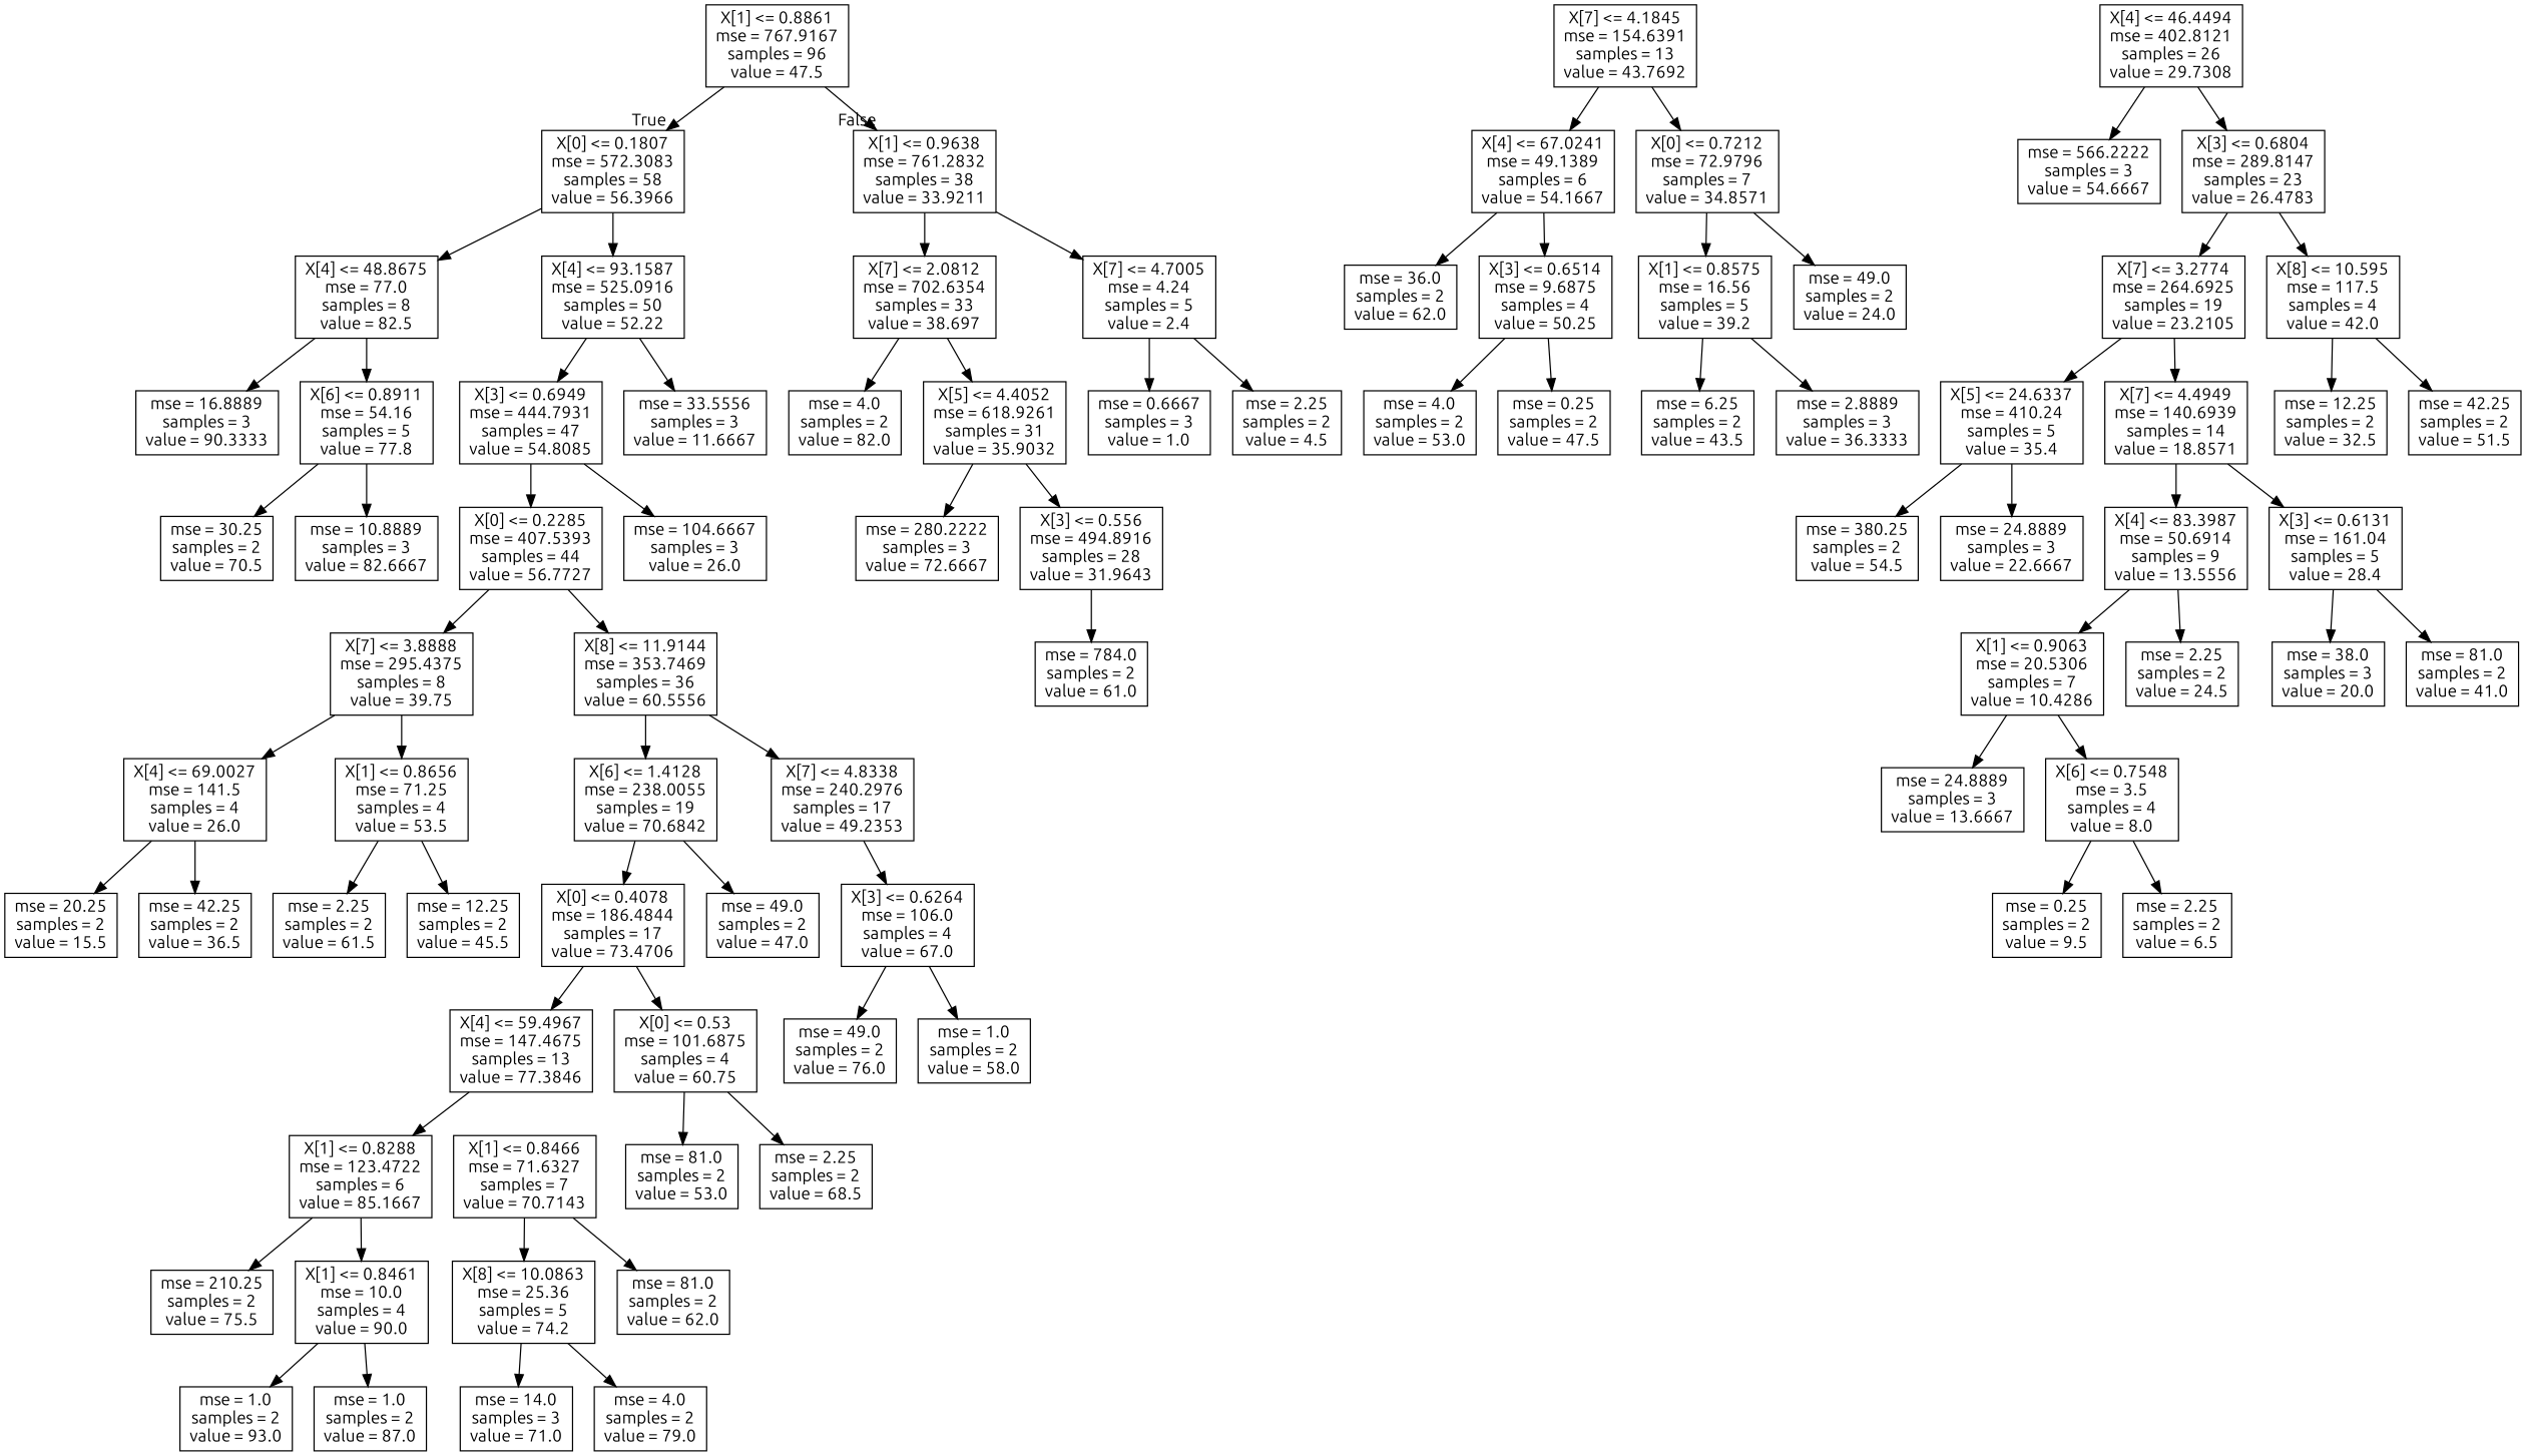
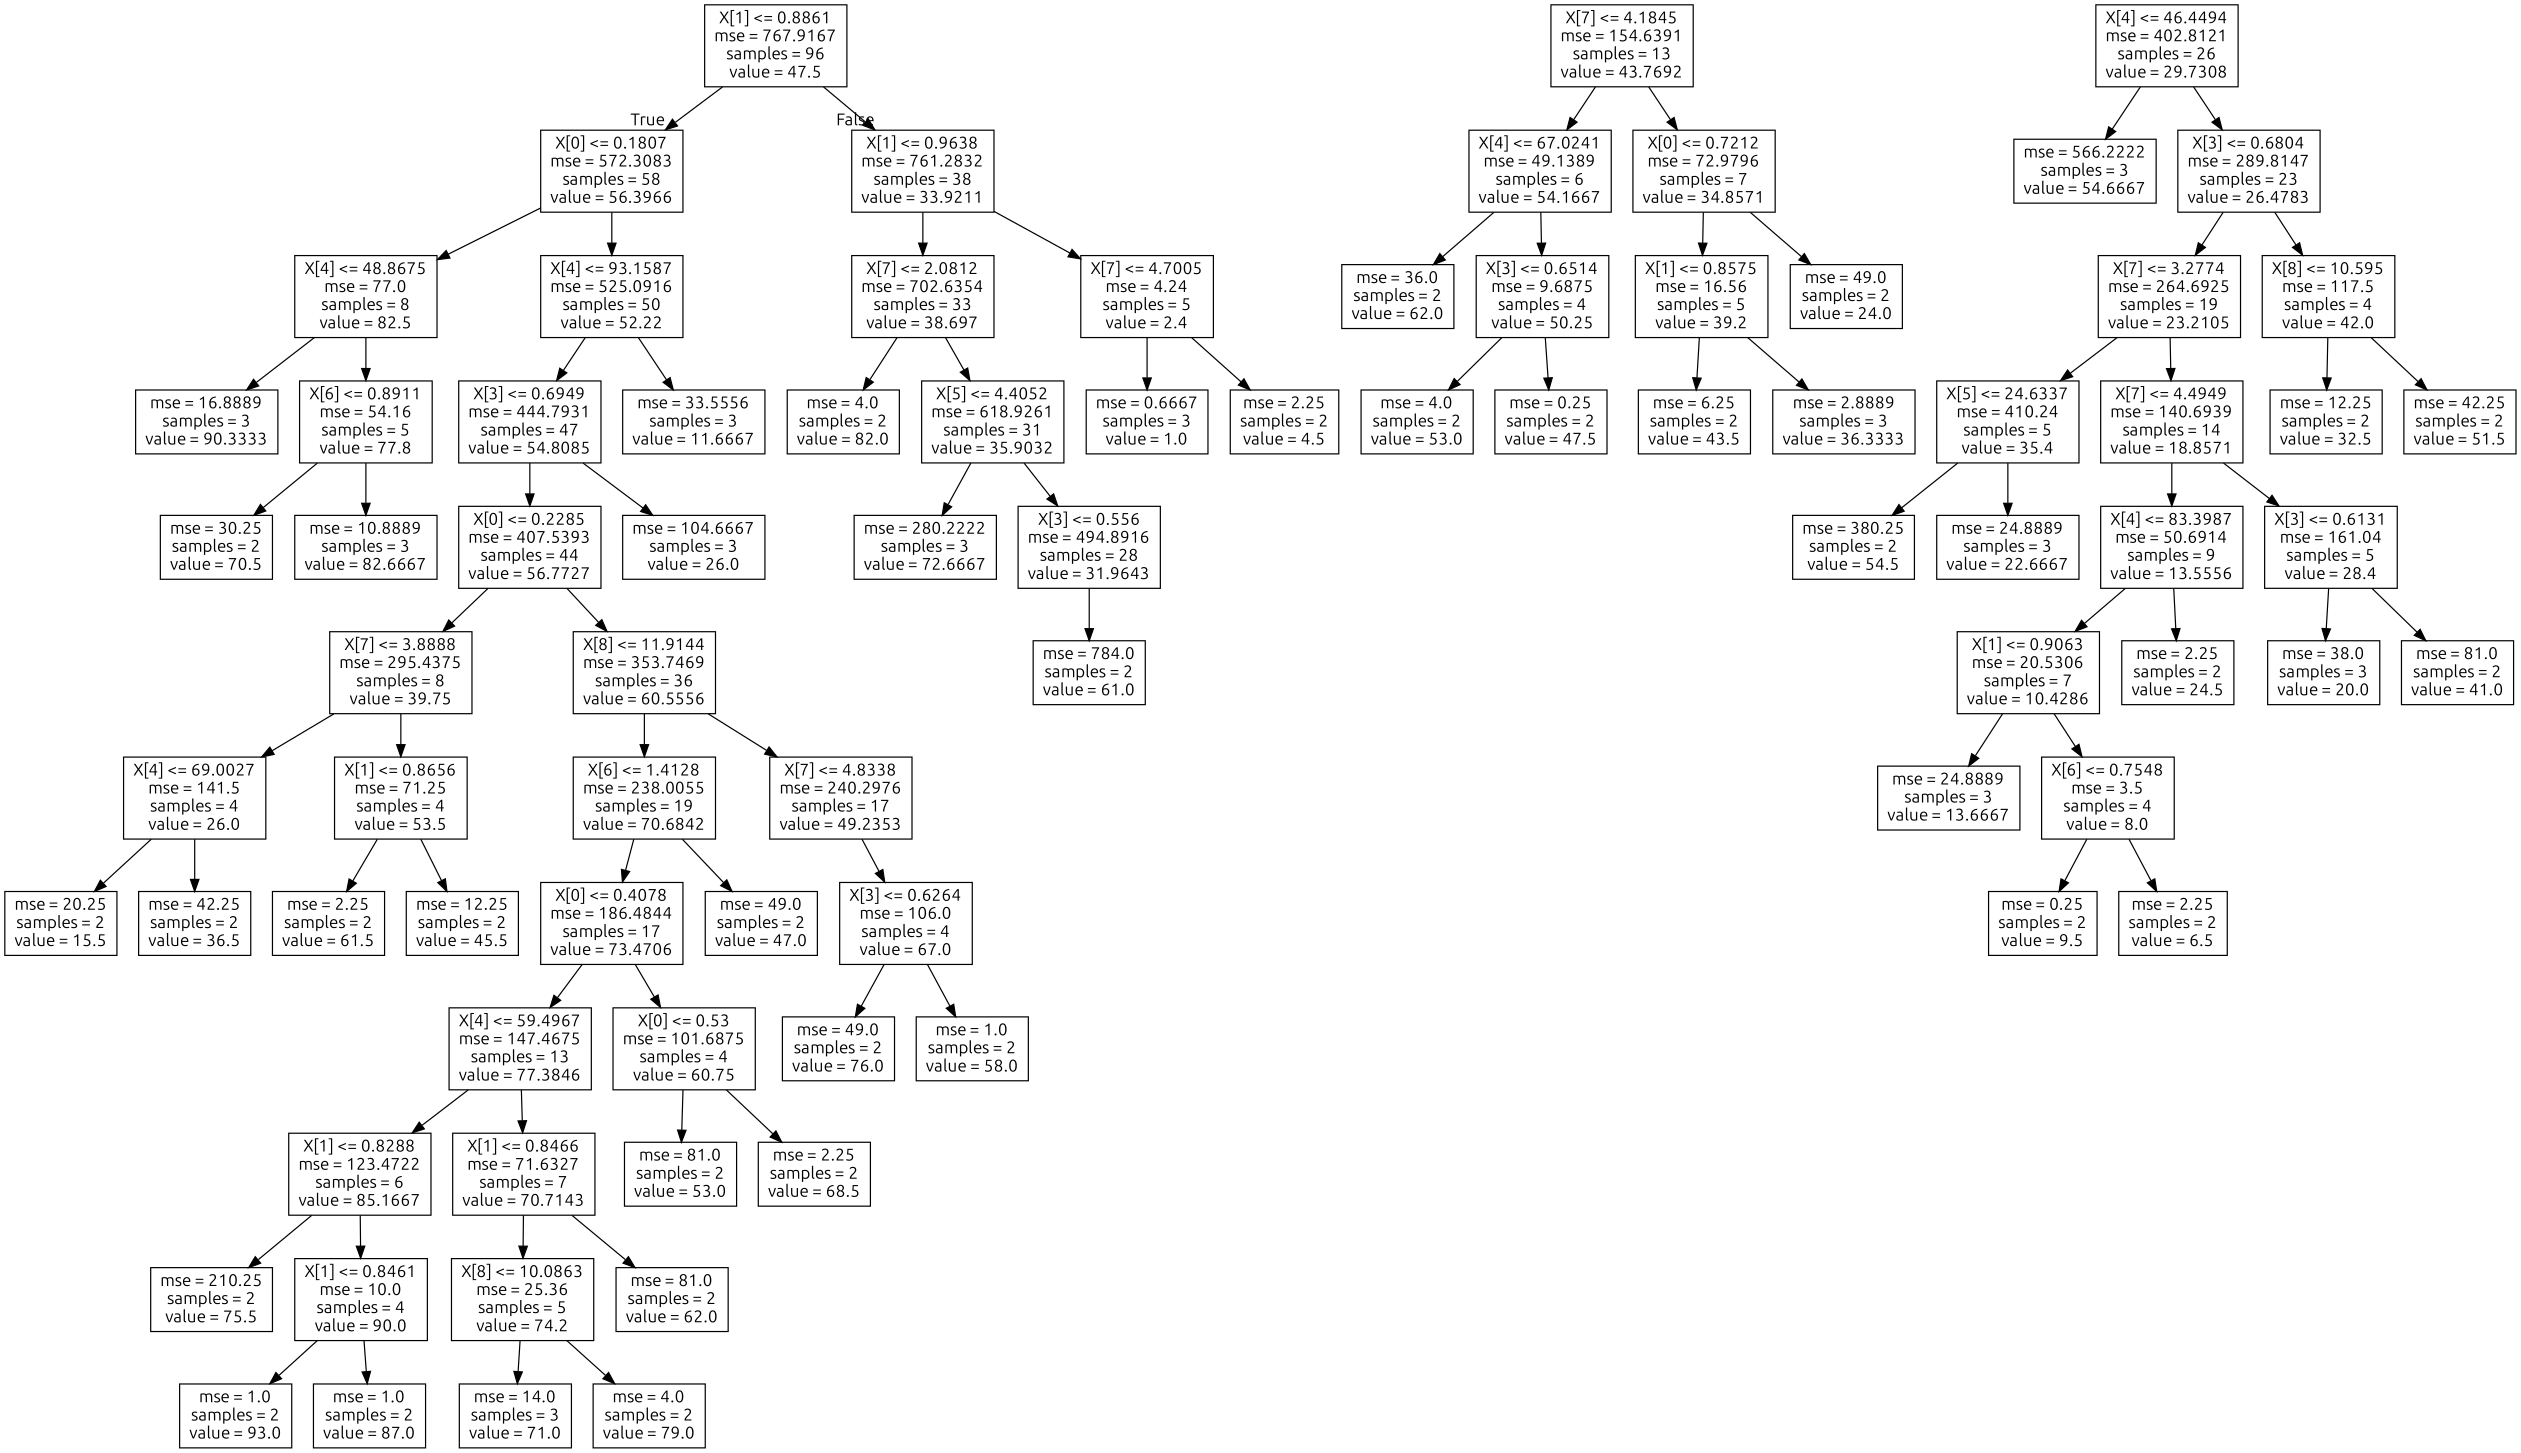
  digraph {
    fontname=Ubuntu
    node [fontname=Ubuntu shape=box]
    edge [fontname=Ubuntu]
    n1 [label="X[1] <= 0.8861\nmse = 767.9167\nsamples = 96\nvalue = 47.5"]
    n2 [label="X[0] <= 0.1807\nmse = 572.3083\nsamples = 58\nvalue = 56.3966"]
    n3 [label="X[1] <= 0.9638\nmse = 761.2832\nsamples = 38\nvalue = 33.9211"]
    n4 [label="X[4] <= 48.8675\nmse = 77.0\nsamples = 8\nvalue = 82.5"]
    n5 [label="X[4] <= 93.1587\nmse = 525.0916\nsamples = 50\nvalue = 52.22"]
    n6 [label="X[7] <= 2.0812\nmse = 702.6354\nsamples = 33\nvalue = 38.697"]
    n7 [label="X[7] <= 4.7005\nmse = 4.24\nsamples = 5\nvalue = 2.4"]
    n8 [label="mse = 16.8889\nsamples = 3\nvalue = 90.3333"]
    n9 [label="X[6] <= 0.8911\nmse = 54.16\nsamples = 5\nvalue = 77.8"]
    n10 [label="X[3] <= 0.6949\nmse = 444.7931\nsamples = 47\nvalue = 54.8085"]
    n11 [label="mse = 33.5556\nsamples = 3\nvalue = 11.6667"]
    n12 [label="mse = 30.25\nsamples = 2\nvalue = 70.5"]
    n13 [label="mse = 10.8889\nsamples = 3\nvalue = 82.6667"]
    n14 [label="X[0] <= 0.2285\nmse = 407.5393\nsamples = 44\nvalue = 56.7727"]
    n15 [label="mse = 104.6667\nsamples = 3\nvalue = 26.0"]
    n16 [label="X[7] <= 3.8888\nmse = 295.4375\nsamples = 8\nvalue = 39.75"]
    n17 [label="X[8] <= 11.9144\nmse = 353.7469\nsamples = 36\nvalue = 60.5556"]
    n18 [label="X[4] <= 69.0027\nmse = 141.5\nsamples = 4\nvalue = 26.0"]
    n19 [label="X[1] <= 0.8656\nmse = 71.25\nsamples = 4\nvalue = 53.5"]
    n20 [label="X[6] <= 1.4128\nmse = 238.0055\nsamples = 19\nvalue = 70.6842"]
    n21 [label="X[7] <= 4.8338\nmse = 240.2976\nsamples = 17\nvalue = 49.2353"]
    n22 [label="mse = 20.25\nsamples = 2\nvalue = 15.5"]
    n23 [label="mse = 42.25\nsamples = 2\nvalue = 36.5"]
    n24 [label="mse = 2.25\nsamples = 2\nvalue = 61.5"]
    n25 [label="mse = 12.25\nsamples = 2\nvalue = 45.5"]
    n26 [label="X[0] <= 0.4078\nmse = 186.4844\nsamples = 17\nvalue = 73.4706"]
    n27 [label="mse = 49.0\nsamples = 2\nvalue = 47.0"]
    n28 [label="X[3] <= 0.6264\nmse = 106.0\nsamples = 4\nvalue = 67.0"]
    n29 [label="X[4] <= 59.4967\nmse = 147.4675\nsamples = 13\nvalue = 77.3846"]
    n30 [label="X[0] <= 0.53\nmse = 101.6875\nsamples = 4\nvalue = 60.75"]
    n31 [label="X[1] <= 0.8288\nmse = 123.4722\nsamples = 6\nvalue = 85.1667"]
    n32 [label="X[1] <= 0.8466\nmse = 71.6327\nsamples = 7\nvalue = 70.7143"]
    n33 [label="mse = 81.0\nsamples = 2\nvalue = 53.0"]
    n34 [label="mse = 2.25\nsamples = 2\nvalue = 68.5"]
    n35 [label="mse = 210.25\nsamples = 2\nvalue = 75.5"]
    n36 [label="X[1] <= 0.8461\nmse = 10.0\nsamples = 4\nvalue = 90.0"]
    n37 [label="X[8] <= 10.0863\nmse = 25.36\nsamples = 5\nvalue = 74.2"]
    n38 [label="mse = 81.0\nsamples = 2\nvalue = 62.0"]
    n39 [label="mse = 1.0\nsamples = 2\nvalue = 93.0"]
    n40 [label="mse = 1.0\nsamples = 2\nvalue = 87.0"]
    n41 [label="mse = 14.0\nsamples = 3\nvalue = 71.0"]
    n42 [label="mse = 4.0\nsamples = 2\nvalue = 79.0"]
    n43 [label="X[7] <= 4.1845\nmse = 154.6391\nsamples = 13\nvalue = 43.7692"]
    n44 [label="X[4] <= 67.0241\nmse = 49.1389\nsamples = 6\nvalue = 54.1667"]
    n45 [label="X[0] <= 0.7212\nmse = 72.9796\nsamples = 7\nvalue = 34.8571"]
    n46 [label="mse = 49.0\nsamples = 2\nvalue = 76.0"]
    n47 [label="mse = 1.0\nsamples = 2\nvalue = 58.0"]
    n48 [label="mse = 36.0\nsamples = 2\nvalue = 62.0"]
    n49 [label="X[3] <= 0.6514\nmse = 9.6875\nsamples = 4\nvalue = 50.25"]
    n50 [label="X[1] <= 0.8575\nmse = 16.56\nsamples = 5\nvalue = 39.2"]
    n51 [label="mse = 49.0\nsamples = 2\nvalue = 24.0"]
    n52 [label="mse = 4.0\nsamples = 2\nvalue = 53.0"]
    n53 [label="mse = 0.25\nsamples = 2\nvalue = 47.5"]
    n54 [label="mse = 6.25\nsamples = 2\nvalue = 43.5"]
    n55 [label="mse = 2.8889\nsamples = 3\nvalue = 36.3333"]
    n56 [label="mse = 4.0\nsamples = 2\nvalue = 82.0"]
    n57 [label="X[5] <= 4.4052\nmse = 618.9261\nsamples = 31\nvalue = 35.9032"]
    n58 [label="mse = 0.6667\nsamples = 3\nvalue = 1.0"]
    n59 [label="mse = 2.25\nsamples = 2\nvalue = 4.5"]
    n60 [label="mse = 280.2222\nsamples = 3\nvalue = 72.6667"]
    n61 [label="X[3] <= 0.556\nmse = 494.8916\nsamples = 28\nvalue = 31.9643"]
    n62 [label="mse = 784.0\nsamples = 2\nvalue = 61.0"]
    n63 [label="X[4] <= 46.4494\nmse = 402.8121\nsamples = 26\nvalue = 29.7308"]
    n64 [label="mse = 566.2222\nsamples = 3\nvalue = 54.6667"]
    n65 [label="X[3] <= 0.6804\nmse = 289.8147\nsamples = 23\nvalue = 26.4783"]
    n66 [label="X[7] <= 3.2774\nmse = 264.6925\nsamples = 19\nvalue = 23.2105"]
    n67 [label="X[8] <= 10.595\nmse = 117.5\nsamples = 4\nvalue = 42.0"]
    n68 [label="X[5] <= 24.6337\nmse = 410.24\nsamples = 5\nvalue = 35.4"]
    n69 [label="X[7] <= 4.4949\nmse = 140.6939\nsamples = 14\nvalue = 18.8571"]
    n70 [label="mse = 12.25\nsamples = 2\nvalue = 32.5"]
    n71 [label="mse = 42.25\nsamples = 2\nvalue = 51.5"]
    n72 [label="mse = 380.25\nsamples = 2\nvalue = 54.5"]
    n73 [label="mse = 24.8889\nsamples = 3\nvalue = 22.6667"]
    n74 [label="X[4] <= 83.3987\nmse = 50.6914\nsamples = 9\nvalue = 13.5556"]
    n75 [label="X[3] <= 0.6131\nmse = 161.04\nsamples = 5\nvalue = 28.4"]
    n76 [label="X[1] <= 0.9063\nmse = 20.5306\nsamples = 7\nvalue = 10.4286"]
    n77 [label="mse = 2.25\nsamples = 2\nvalue = 24.5"]
    n78 [label="mse = 38.0\nsamples = 3\nvalue = 20.0"]
    n79 [label="mse = 81.0\nsamples = 2\nvalue = 41.0"]
    n80 [label="mse = 24.8889\nsamples = 3\nvalue = 13.6667"]
    n81 [label="X[6] <= 0.7548\nmse = 3.5\nsamples = 4\nvalue = 8.0"]
    n82 [label="mse = 0.25\nsamples = 2\nvalue = 9.5"]
    n83 [label="mse = 2.25\nsamples = 2\nvalue = 6.5"]
    n1 -> n2 [headlabel=True labelangle=45 labeldistance=2.5]
    n1 -> n3 [headlabel=False labelangle=-45 labeldistance=2.5]
    n2 -> n4
    n2 -> n5
    n3 -> n6
    n3 -> n7
    n4 -> n8
    n4 -> n9
    n5 -> n10
    n5 -> n11
    n6 -> n56
    n6 -> n57
    n7 -> n58
    n7 -> n59
    n9 -> n12
    n9 -> n13
    n10 -> n14
    n10 -> n15
    n14 -> n16
    n14 -> n17
    n16 -> n18
    n16 -> n19
    n17 -> n20
    n17 -> n21
    n18 -> n22
    n18 -> n23
    n19 -> n24
    n19 -> n25
    n20 -> n26
    n20 -> n27
    n21 -> n28
    n26 -> n29
    n26 -> n30
    n28 -> n46
    n28 -> n47
    n29 -> n31
+   n29 -> n32
    n30 -> n33
    n30 -> n34
    n31 -> n35
    n31 -> n36
    n32 -> n37
    n32 -> n38
    n36 -> n39
    n36 -> n40
    n37 -> n41
    n37 -> n42
    n43 -> n44
    n43 -> n45
    n44 -> n48
    n44 -> n49
    n45 -> n50
    n45 -> n51
    n49 -> n52
    n49 -> n53
    n50 -> n54
    n50 -> n55
    n57 -> n60
    n57 -> n61
    n61 -> n62
    n63 -> n64
    n63 -> n65
    n65 -> n66
    n65 -> n67
    n66 -> n68
    n66 -> n69
    n67 -> n70
    n67 -> n71
    n68 -> n72
    n68 -> n73
    n69 -> n74
    n69 -> n75
    n74 -> n76
    n74 -> n77
    n75 -> n78
    n75 -> n79
    n76 -> n80
    n76 -> n81
    n81 -> n82
    n81 -> n83
  }
